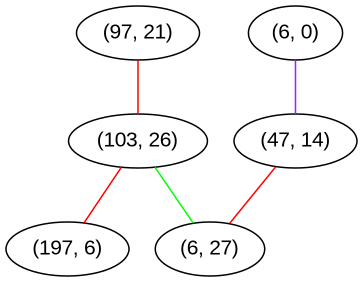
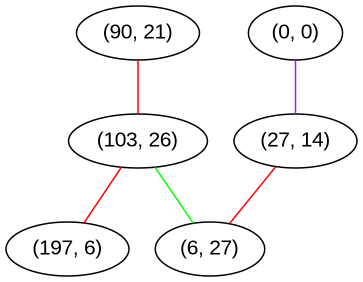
  graph {
    fontname="Liberation Sans"
    node [fontname="Liberation Sans"]
    edge [color=red fontname="Liberation Sans" weight=1]
-   "(97, 21)"
+   "(97, 21)" [label="(90, 21)"]
    "(103, 26)"
    "(197, 6)"
    n4 [label="(6, 27)"]
-   "(0, 0)" [label="(6, 0)"]
-   "(27, 14)" [label="(47, 14)"]
+   "(0, 0)"
+   "(27, 14)"
    "(97, 21)" -- "(103, 26)"
    "(103, 26)" -- "(197, 6)"
    "(103, 26)" -- n4 [color=green weight=2]
    "(0, 0)" -- "(27, 14)" [color=purple weight=4]
    "(27, 14)" -- n4
  }
